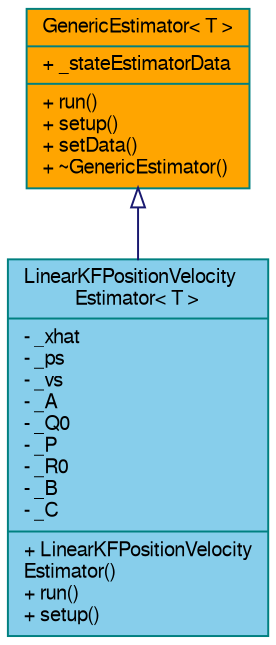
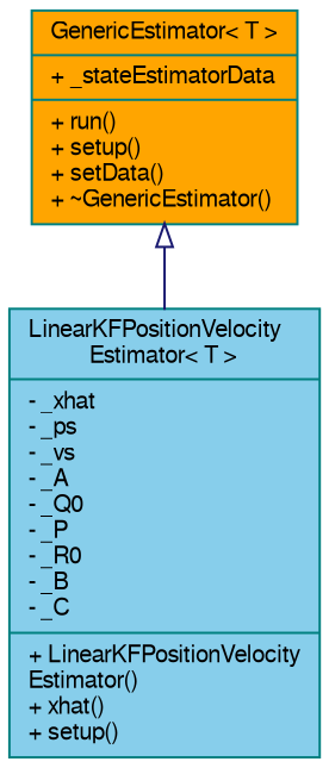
  digraph {
    node [color=teal fontname=FreeSans fontsize=10 shape=record style=filled]
-   n1 [fillcolor=skyblue fontcolor=black height=0.2 label="{LinearKFPositionVelocity\lEstimator\< T \>\n|- _xhat\l- _ps\l- _vs\l- _A\l- _Q0\l- _P\l- _R0\l- _B\l- _C\l|+ LinearKFPositionVelocity\lEstimator()\l+ run()\l+ setup()\l}" width=0.4]
+   n1 [fillcolor=skyblue fontcolor=black height=0.2 label="{LinearKFPositionVelocity\lEstimator\< T \>\n|- _xhat\l- _ps\l- _vs\l- _A\l- _Q0\l- _P\l- _R0\l- _B\l- _C\l|+ LinearKFPositionVelocity\lEstimator()\l+ xhat()\l+ setup()\l}" width=0.4]
    n2 [fillcolor=orange height=0.2 label="{GenericEstimator\< T \>\n|+ _stateEstimatorData\l|+ run()\l+ setup()\l+ setData()\l+ ~GenericEstimator()\l}" width=0.4]
    n2 -> n1 [arrowtail=onormal color=midnightblue dir=back fontname=FreeSans fontsize=10 labelfontname=FreeSans labelfontsize=10 style=solid]
  }
